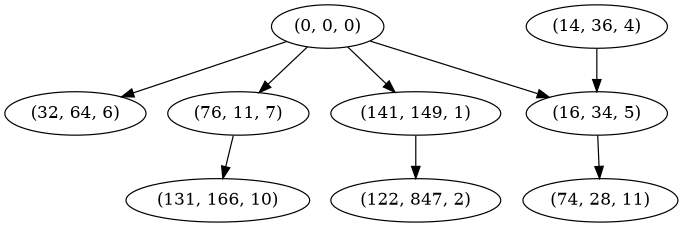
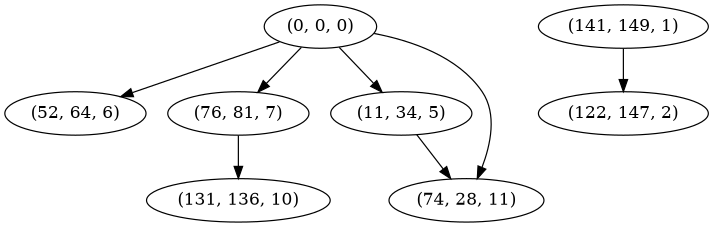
  digraph {
    "(0, 0, 0)"
-   "(52, 64, 6)" [label="(32, 64, 6)"]
-   "(76, 81, 7)" [label="(76, 11, 7)"]
+   "(52, 64, 6)"
+   "(76, 81, 7)"
    n4 [label="(141, 149, 1)"]
-   "(16, 34, 5)"
-   "(14, 36, 4)"
-   "(131, 136, 10)" [label="(131, 166, 10)"]
-   "(122, 147, 2)" [label="(122, 847, 2)"]
+   "(16, 34, 5)" [label="(11, 34, 5)"]
+   "(131, 136, 10)"
+   "(122, 147, 2)"
    n9 [label="(74, 28, 11)"]
    "(0, 0, 0)" -> "(52, 64, 6)"
    "(0, 0, 0)" -> "(76, 81, 7)"
-   "(0, 0, 0)" -> n4
+   "(0, 0, 0)" -> n9
    "(0, 0, 0)" -> "(16, 34, 5)"
    "(76, 81, 7)" -> "(131, 136, 10)"
    n4 -> "(122, 147, 2)"
    "(16, 34, 5)" -> n9
-   "(14, 36, 4)" -> "(16, 34, 5)"
  }
